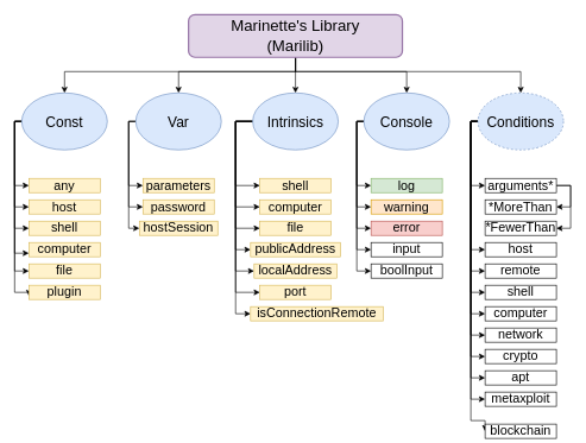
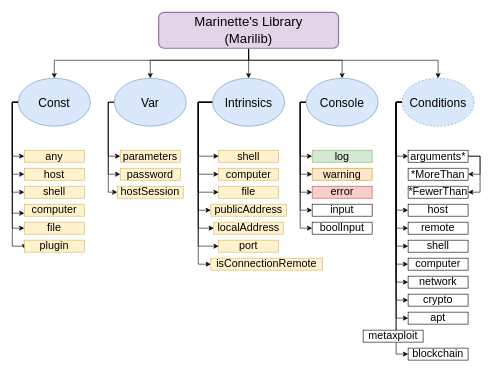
  <mxCell id="0" />
  <mxCell id="1" parent="0" />
  <mxCell id="2" style="edgeStyle=orthogonalEdgeStyle;rounded=0;orthogonalLoop=1;jettySize=auto;html=1;entryX=0.5;entryY=0;entryDx=0;entryDy=0;" parent="1" source="7" target="22" edge="1"><mxGeometry relative="1" as="geometry"><Array as="points"><mxPoint x="414" y="100" /><mxPoint x="90" y="100" /></Array></mxGeometry></mxCell>
  <mxCell id="3" style="edgeStyle=orthogonalEdgeStyle;rounded=0;orthogonalLoop=1;jettySize=auto;html=1;entryX=0.5;entryY=0;entryDx=0;entryDy=0;" parent="1" source="7" target="26" edge="1"><mxGeometry relative="1" as="geometry"><Array as="points"><mxPoint x="414" y="100" /><mxPoint x="250" y="100" /></Array></mxGeometry></mxCell>
  <mxCell id="4" style="edgeStyle=orthogonalEdgeStyle;rounded=0;orthogonalLoop=1;jettySize=auto;html=1;entryX=0.5;entryY=0;entryDx=0;entryDy=0;" parent="1" source="7" target="15" edge="1"><mxGeometry relative="1" as="geometry" /></mxCell>
  <mxCell id="5" style="edgeStyle=orthogonalEdgeStyle;rounded=0;orthogonalLoop=1;jettySize=auto;html=1;entryX=0.5;entryY=0;entryDx=0;entryDy=0;" parent="1" source="7" target="32" edge="1"><mxGeometry relative="1" as="geometry"><Array as="points"><mxPoint x="414" y="100" /><mxPoint x="570" y="100" /></Array></mxGeometry></mxCell>
  <mxCell id="6" style="edgeStyle=orthogonalEdgeStyle;rounded=0;orthogonalLoop=1;jettySize=auto;html=1;entryX=0.5;entryY=0;entryDx=0;entryDy=0;" parent="1" source="7" target="43" edge="1"><mxGeometry relative="1" as="geometry"><Array as="points"><mxPoint x="414" y="100" /><mxPoint x="730" y="100" /></Array></mxGeometry></mxCell>
  <mxCell id="7" value="&lt;font style=&quot;font-size: 22px;&quot;&gt;Marinette's Library&lt;/font&gt;&lt;div&gt;&lt;font style=&quot;font-size: 22px;&quot;&gt;(Marilib)&lt;/font&gt;&lt;/div&gt;" style="rounded=1;whiteSpace=wrap;html=1;glass=0;strokeWidth=2;fillColor=#e1d5e7;strokeColor=#9673a6;" parent="1" vertex="1"><mxGeometry x="264" y="20" width="300" height="60" as="geometry" /></mxCell>
  <mxCell id="8" style="edgeStyle=orthogonalEdgeStyle;rounded=0;orthogonalLoop=1;jettySize=auto;html=1;entryX=0;entryY=0.5;entryDx=0;entryDy=0;" parent="1" source="15" target="53" edge="1"><mxGeometry relative="1" as="geometry"><Array as="points"><mxPoint x="330" y="170" /><mxPoint x="330" y="260" /></Array></mxGeometry></mxCell>
  <mxCell id="9" style="edgeStyle=orthogonalEdgeStyle;rounded=0;orthogonalLoop=1;jettySize=auto;html=1;entryX=0;entryY=0.5;entryDx=0;entryDy=0;" parent="1" source="15" target="54" edge="1"><mxGeometry relative="1" as="geometry"><Array as="points"><mxPoint x="330" y="170" /><mxPoint x="330" y="290" /></Array></mxGeometry></mxCell>
  <mxCell id="10" style="edgeStyle=orthogonalEdgeStyle;rounded=0;orthogonalLoop=1;jettySize=auto;html=1;entryX=0;entryY=0.5;entryDx=0;entryDy=0;" parent="1" source="15" target="55" edge="1"><mxGeometry relative="1" as="geometry"><Array as="points"><mxPoint x="330" y="170" /><mxPoint x="330" y="320" /></Array></mxGeometry></mxCell>
  <mxCell id="11" style="edgeStyle=orthogonalEdgeStyle;rounded=0;orthogonalLoop=1;jettySize=auto;html=1;entryX=0;entryY=0.5;entryDx=0;entryDy=0;" parent="1" source="15" target="56" edge="1"><mxGeometry relative="1" as="geometry"><Array as="points"><mxPoint x="330" y="170" /><mxPoint x="330" y="350" /></Array></mxGeometry></mxCell>
  <mxCell id="12" style="edgeStyle=orthogonalEdgeStyle;rounded=0;orthogonalLoop=1;jettySize=auto;html=1;entryX=0;entryY=0.5;entryDx=0;entryDy=0;" parent="1" source="15" target="57" edge="1"><mxGeometry relative="1" as="geometry"><Array as="points"><mxPoint x="330" y="170" /><mxPoint x="330" y="380" /></Array></mxGeometry></mxCell>
  <mxCell id="13" style="edgeStyle=orthogonalEdgeStyle;rounded=0;orthogonalLoop=1;jettySize=auto;html=1;entryX=0;entryY=0.5;entryDx=0;entryDy=0;" parent="1" source="15" target="58" edge="1"><mxGeometry relative="1" as="geometry"><Array as="points"><mxPoint x="330" y="170" /><mxPoint x="330" y="410" /></Array></mxGeometry></mxCell>
  <mxCell id="14" style="edgeStyle=orthogonalEdgeStyle;rounded=0;orthogonalLoop=1;jettySize=auto;html=1;entryX=0;entryY=0.5;entryDx=0;entryDy=0;" parent="1" source="15" target="59" edge="1"><mxGeometry relative="1" as="geometry"><Array as="points"><mxPoint x="330" y="170" /><mxPoint x="330" y="440" /></Array></mxGeometry></mxCell>
  <mxCell id="15" value="Intrinsics" style="ellipse;whiteSpace=wrap;html=1;fontSize=20;fillColor=#dae8fc;strokeColor=#6c8ebf;" parent="1" vertex="1"><mxGeometry x="354" y="130" width="120" height="80" as="geometry" /></mxCell>
  <mxCell id="16" style="edgeStyle=orthogonalEdgeStyle;rounded=0;orthogonalLoop=1;jettySize=auto;html=1;entryX=0;entryY=0.5;entryDx=0;entryDy=0;" parent="1" source="22" target="44" edge="1"><mxGeometry relative="1" as="geometry"><Array as="points"><mxPoint x="20" y="170" /><mxPoint x="20" y="260" /></Array></mxGeometry></mxCell>
  <mxCell id="17" style="edgeStyle=orthogonalEdgeStyle;rounded=0;orthogonalLoop=1;jettySize=auto;html=1;entryX=0;entryY=0.5;entryDx=0;entryDy=0;" parent="1" source="22" target="45" edge="1"><mxGeometry relative="1" as="geometry"><Array as="points"><mxPoint x="20" y="170" /><mxPoint x="20" y="290" /></Array></mxGeometry></mxCell>
  <mxCell id="18" style="edgeStyle=orthogonalEdgeStyle;rounded=0;orthogonalLoop=1;jettySize=auto;html=1;entryX=0;entryY=0.75;entryDx=0;entryDy=0;" parent="1" source="22" target="47" edge="1"><mxGeometry relative="1" as="geometry"><Array as="points"><mxPoint x="20" y="170" /><mxPoint x="20" y="355" /></Array></mxGeometry></mxCell>
  <mxCell id="19" style="edgeStyle=orthogonalEdgeStyle;rounded=0;orthogonalLoop=1;jettySize=auto;html=1;entryX=0;entryY=0.5;entryDx=0;entryDy=0;" parent="1" source="22" target="46" edge="1"><mxGeometry relative="1" as="geometry"><Array as="points"><mxPoint x="20" y="170" /><mxPoint x="20" y="320" /></Array></mxGeometry></mxCell>
  <mxCell id="20" style="edgeStyle=orthogonalEdgeStyle;rounded=0;orthogonalLoop=1;jettySize=auto;html=1;entryX=0;entryY=0.5;entryDx=0;entryDy=0;" parent="1" source="22" target="48" edge="1"><mxGeometry relative="1" as="geometry"><Array as="points"><mxPoint x="20" y="170" /><mxPoint x="20" y="380" /></Array></mxGeometry></mxCell>
  <mxCell id="21" style="edgeStyle=orthogonalEdgeStyle;rounded=0;orthogonalLoop=1;jettySize=auto;html=1;entryX=0;entryY=0.75;entryDx=0;entryDy=0;" parent="1" source="22" target="49" edge="1"><mxGeometry relative="1" as="geometry"><Array as="points"><mxPoint x="20" y="170" /><mxPoint x="20" y="410" /><mxPoint x="40" y="410" /></Array></mxGeometry></mxCell>
  <mxCell id="22" value="Const" style="ellipse;whiteSpace=wrap;html=1;fontSize=20;fillColor=#dae8fc;strokeColor=#6c8ebf;" parent="1" vertex="1"><mxGeometry x="30" y="130" width="120" height="80" as="geometry" /></mxCell>
  <mxCell id="23" style="edgeStyle=orthogonalEdgeStyle;rounded=0;orthogonalLoop=1;jettySize=auto;html=1;entryX=0;entryY=0.5;entryDx=0;entryDy=0;" parent="1" source="26" target="50" edge="1"><mxGeometry relative="1" as="geometry"><Array as="points"><mxPoint x="180" y="170" /><mxPoint x="180" y="260" /></Array></mxGeometry></mxCell>
  <mxCell id="24" style="edgeStyle=orthogonalEdgeStyle;rounded=0;orthogonalLoop=1;jettySize=auto;html=1;entryX=0;entryY=0.5;entryDx=0;entryDy=0;" parent="1" source="26" target="51" edge="1"><mxGeometry relative="1" as="geometry"><Array as="points"><mxPoint x="180" y="170" /><mxPoint x="180" y="290" /></Array></mxGeometry></mxCell>
  <mxCell id="25" style="edgeStyle=orthogonalEdgeStyle;rounded=0;orthogonalLoop=1;jettySize=auto;html=1;entryX=0;entryY=0.5;entryDx=0;entryDy=0;" parent="1" source="26" target="52" edge="1"><mxGeometry relative="1" as="geometry"><Array as="points"><mxPoint x="180" y="170" /><mxPoint x="180" y="320" /></Array></mxGeometry></mxCell>
  <mxCell id="26" value="Var" style="ellipse;whiteSpace=wrap;html=1;fontSize=20;fillColor=#dae8fc;strokeColor=#6c8ebf;" parent="1" vertex="1"><mxGeometry x="190" y="130" width="120" height="80" as="geometry" /></mxCell>
  <mxCell id="27" style="edgeStyle=orthogonalEdgeStyle;rounded=0;orthogonalLoop=1;jettySize=auto;html=1;entryX=0;entryY=0.5;entryDx=0;entryDy=0;" parent="1" source="32" target="60" edge="1"><mxGeometry relative="1" as="geometry"><Array as="points"><mxPoint x="500" y="170" /><mxPoint x="500" y="260" /></Array></mxGeometry></mxCell>
  <mxCell id="28" style="edgeStyle=orthogonalEdgeStyle;rounded=0;orthogonalLoop=1;jettySize=auto;html=1;entryX=0;entryY=0.5;entryDx=0;entryDy=0;" parent="1" source="32" target="61" edge="1"><mxGeometry relative="1" as="geometry"><Array as="points"><mxPoint x="500" y="170" /><mxPoint x="500" y="290" /></Array></mxGeometry></mxCell>
  <mxCell id="29" style="edgeStyle=orthogonalEdgeStyle;rounded=0;orthogonalLoop=1;jettySize=auto;html=1;entryX=0;entryY=0.5;entryDx=0;entryDy=0;" parent="1" source="32" target="62" edge="1"><mxGeometry relative="1" as="geometry"><Array as="points"><mxPoint x="500" y="170" /><mxPoint x="500" y="320" /></Array></mxGeometry></mxCell>
  <mxCell id="30" style="edgeStyle=orthogonalEdgeStyle;rounded=0;orthogonalLoop=1;jettySize=auto;html=1;entryX=0;entryY=0.5;entryDx=0;entryDy=0;" parent="1" source="32" target="63" edge="1"><mxGeometry relative="1" as="geometry"><Array as="points"><mxPoint x="500" y="170" /><mxPoint x="500" y="350" /></Array></mxGeometry></mxCell>
  <mxCell id="31" style="edgeStyle=orthogonalEdgeStyle;rounded=0;orthogonalLoop=1;jettySize=auto;html=1;entryX=0;entryY=0.5;entryDx=0;entryDy=0;" parent="1" source="32" target="64" edge="1"><mxGeometry relative="1" as="geometry"><Array as="points"><mxPoint x="500" y="170" /><mxPoint x="500" y="380" /></Array></mxGeometry></mxCell>
  <mxCell id="32" value="Console" style="ellipse;whiteSpace=wrap;html=1;fontSize=20;fillColor=#dae8fc;strokeColor=#6c8ebf;" parent="1" vertex="1"><mxGeometry x="510" y="130" width="120" height="80" as="geometry" /></mxCell>
  <mxCell id="33" style="edgeStyle=orthogonalEdgeStyle;rounded=0;orthogonalLoop=1;jettySize=auto;html=1;entryX=0;entryY=0.5;entryDx=0;entryDy=0;" parent="1" source="43" target="67" edge="1"><mxGeometry relative="1" as="geometry"><Array as="points"><mxPoint x="660" y="170" /><mxPoint x="660" y="260" /></Array></mxGeometry></mxCell>
  <mxCell id="34" style="edgeStyle=orthogonalEdgeStyle;rounded=0;orthogonalLoop=1;jettySize=auto;html=1;entryX=0;entryY=0.5;entryDx=0;entryDy=0;" parent="1" source="43" target="70" edge="1"><mxGeometry relative="1" as="geometry"><Array as="points"><mxPoint x="660" y="170" /><mxPoint x="660" y="350" /></Array></mxGeometry></mxCell>
  <mxCell id="35" style="edgeStyle=orthogonalEdgeStyle;rounded=0;orthogonalLoop=1;jettySize=auto;html=1;entryX=0;entryY=0.5;entryDx=0;entryDy=0;" parent="1" source="43" target="71" edge="1"><mxGeometry relative="1" as="geometry"><Array as="points"><mxPoint x="660" y="170" /><mxPoint x="660" y="380" /></Array></mxGeometry></mxCell>
  <mxCell id="36" style="edgeStyle=orthogonalEdgeStyle;rounded=0;orthogonalLoop=1;jettySize=auto;html=1;entryX=0;entryY=0.5;entryDx=0;entryDy=0;" parent="1" source="43" target="72" edge="1"><mxGeometry relative="1" as="geometry"><Array as="points"><mxPoint x="660" y="170" /><mxPoint x="660" y="410" /></Array></mxGeometry></mxCell>
  <mxCell id="37" style="edgeStyle=orthogonalEdgeStyle;rounded=0;orthogonalLoop=1;jettySize=auto;html=1;entryX=0;entryY=0.5;entryDx=0;entryDy=0;" parent="1" source="43" target="73" edge="1"><mxGeometry relative="1" as="geometry"><Array as="points"><mxPoint x="660" y="170" /><mxPoint x="660" y="440" /></Array></mxGeometry></mxCell>
  <mxCell id="38" style="edgeStyle=orthogonalEdgeStyle;rounded=0;orthogonalLoop=1;jettySize=auto;html=1;entryX=0;entryY=0.5;entryDx=0;entryDy=0;" parent="1" source="43" target="74" edge="1"><mxGeometry relative="1" as="geometry"><Array as="points"><mxPoint x="660" y="170" /><mxPoint x="660" y="470" /></Array></mxGeometry></mxCell>
  <mxCell id="39" style="edgeStyle=orthogonalEdgeStyle;rounded=0;orthogonalLoop=1;jettySize=auto;html=1;entryX=0;entryY=0.5;entryDx=0;entryDy=0;" parent="1" source="43" target="75" edge="1"><mxGeometry relative="1" as="geometry"><Array as="points"><mxPoint x="660" y="170" /><mxPoint x="660" y="500" /></Array></mxGeometry></mxCell>
  <mxCell id="40" style="edgeStyle=orthogonalEdgeStyle;rounded=0;orthogonalLoop=1;jettySize=auto;html=1;entryX=0;entryY=0.5;entryDx=0;entryDy=0;" parent="1" source="43" target="76" edge="1"><mxGeometry relative="1" as="geometry"><Array as="points"><mxPoint x="660" y="170" /><mxPoint x="660" y="530" /></Array></mxGeometry></mxCell>
  <mxCell id="41" style="edgeStyle=orthogonalEdgeStyle;rounded=0;orthogonalLoop=1;jettySize=auto;html=1;entryX=0;entryY=0.5;entryDx=0;entryDy=0;" parent="1" source="43" target="77" edge="1"><mxGeometry relative="1" as="geometry"><Array as="points"><mxPoint x="660" y="170" /><mxPoint x="660" y="560" /></Array></mxGeometry></mxCell>
  <mxCell id="42" style="edgeStyle=orthogonalEdgeStyle;rounded=0;orthogonalLoop=1;jettySize=auto;html=1;entryX=0;entryY=0.5;entryDx=0;entryDy=0;" parent="1" source="43" target="78" edge="1"><mxGeometry relative="1" as="geometry"><Array as="points"><mxPoint x="660" y="170" /><mxPoint x="660" y="590" /></Array></mxGeometry></mxCell>
  <mxCell id="43" value="Conditions" style="ellipse;whiteSpace=wrap;html=1;fontSize=20;fillColor=#dae8fc;strokeColor=#6c8ebf;dashed=1;" parent="1" vertex="1"><mxGeometry x="670" y="130" width="120" height="80" as="geometry" /></mxCell>
  <mxCell id="44" value="any" style="rounded=0;whiteSpace=wrap;html=1;fontSize=18;fillColor=#fff2cc;strokeColor=#d6b656;" parent="1" vertex="1"><mxGeometry x="40" y="250" width="100" height="20" as="geometry" /></mxCell>
  <mxCell id="45" value="host" style="rounded=0;whiteSpace=wrap;html=1;fontSize=18;fillColor=#fff2cc;strokeColor=#d6b656;" parent="1" vertex="1"><mxGeometry x="40" y="280" width="100" height="20" as="geometry" /></mxCell>
  <mxCell id="46" value="shell" style="rounded=0;whiteSpace=wrap;html=1;fontSize=18;fillColor=#fff2cc;strokeColor=#d6b656;" parent="1" vertex="1"><mxGeometry x="40" y="310" width="100" height="20" as="geometry" /></mxCell>
  <mxCell id="47" value="computer" style="rounded=0;whiteSpace=wrap;html=1;fontSize=18;fillColor=#fff2cc;strokeColor=#d6b656;" parent="1" vertex="1"><mxGeometry x="40" y="340" width="100" height="20" as="geometry" /></mxCell>
  <mxCell id="48" value="file" style="rounded=0;whiteSpace=wrap;html=1;fontSize=18;fillColor=#fff2cc;strokeColor=#d6b656;" parent="1" vertex="1"><mxGeometry x="40" y="370" width="100" height="20" as="geometry" /></mxCell>
  <mxCell id="49" value="plugin" style="rounded=0;whiteSpace=wrap;html=1;fontSize=18;fillColor=#fff2cc;strokeColor=#d6b656;" parent="1" vertex="1"><mxGeometry x="40" y="400" width="100" height="20" as="geometry" /></mxCell>
  <mxCell id="50" value="parameters" style="rounded=0;whiteSpace=wrap;html=1;fontSize=18;fillColor=#fff2cc;strokeColor=#d6b656;" parent="1" vertex="1"><mxGeometry x="200" y="250" width="100" height="20" as="geometry" /></mxCell>
  <mxCell id="51" value="password" style="rounded=0;whiteSpace=wrap;html=1;fontSize=18;fillColor=#fff2cc;strokeColor=#d6b656;" parent="1" vertex="1"><mxGeometry x="200" y="280" width="100" height="20" as="geometry" /></mxCell>
  <mxCell id="52" value="hostSession" style="rounded=0;whiteSpace=wrap;html=1;fontSize=18;fillColor=#fff2cc;strokeColor=#d6b656;" parent="1" vertex="1"><mxGeometry x="195" y="310" width="110" height="20" as="geometry" /></mxCell>
  <mxCell id="53" value="shell" style="rounded=0;whiteSpace=wrap;html=1;fontSize=18;fillColor=#fff2cc;strokeColor=#d6b656;" parent="1" vertex="1"><mxGeometry x="364" y="250" width="100" height="20" as="geometry" /></mxCell>
  <mxCell id="54" value="computer" style="rounded=0;whiteSpace=wrap;html=1;fontSize=18;fillColor=#fff2cc;strokeColor=#d6b656;" parent="1" vertex="1"><mxGeometry x="364" y="280" width="100" height="20" as="geometry" /></mxCell>
  <mxCell id="55" value="file" style="rounded=0;whiteSpace=wrap;html=1;fontSize=18;fillColor=#fff2cc;strokeColor=#d6b656;" parent="1" vertex="1"><mxGeometry x="364" y="310" width="100" height="20" as="geometry" /></mxCell>
  <mxCell id="56" value="publicAddress" style="rounded=0;whiteSpace=wrap;html=1;fontSize=18;fillColor=#fff2cc;strokeColor=#d6b656;" parent="1" vertex="1"><mxGeometry x="351" y="340" width="126" height="20" as="geometry" /></mxCell>
  <mxCell id="57" value="localAddress" style="rounded=0;whiteSpace=wrap;html=1;fontSize=18;fillColor=#fff2cc;strokeColor=#d6b656;" parent="1" vertex="1"><mxGeometry x="356" y="370" width="116" height="20" as="geometry" /></mxCell>
  <mxCell id="58" value="port" style="rounded=0;whiteSpace=wrap;html=1;fontSize=18;fillColor=#fff2cc;strokeColor=#d6b656;" parent="1" vertex="1"><mxGeometry x="364" y="400" width="100" height="20" as="geometry" /></mxCell>
  <mxCell id="59" value="isConnectionRemote" style="rounded=0;whiteSpace=wrap;html=1;fontSize=18;fillColor=#fff2cc;strokeColor=#d6b656;" parent="1" vertex="1"><mxGeometry x="351" y="430" width="186" height="20" as="geometry" /></mxCell>
  <mxCell id="60" value="log" style="rounded=0;whiteSpace=wrap;html=1;fontSize=18;fillColor=#d5e8d4;strokeColor=#82b366;" parent="1" vertex="1"><mxGeometry x="520" y="250" width="100" height="20" as="geometry" /></mxCell>
  <mxCell id="61" value="warning" style="rounded=0;whiteSpace=wrap;html=1;fontSize=18;fillColor=#ffe6cc;strokeColor=#d79b00;" parent="1" vertex="1"><mxGeometry x="520" y="280" width="100" height="20" as="geometry" /></mxCell>
  <mxCell id="62" value="error" style="rounded=0;whiteSpace=wrap;html=1;fontSize=18;fillColor=#f8cecc;strokeColor=#b85450;" parent="1" vertex="1"><mxGeometry x="520" y="310" width="100" height="20" as="geometry" /></mxCell>
  <mxCell id="63" value="input" style="rounded=0;whiteSpace=wrap;html=1;fontSize=18;" parent="1" vertex="1"><mxGeometry x="520" y="340" width="100" height="20" as="geometry" /></mxCell>
  <mxCell id="64" value="boolInput" style="rounded=0;whiteSpace=wrap;html=1;fontSize=18;" parent="1" vertex="1"><mxGeometry x="520" y="370" width="100" height="20" as="geometry" /></mxCell>
  <mxCell id="65" style="edgeStyle=orthogonalEdgeStyle;rounded=0;orthogonalLoop=1;jettySize=auto;html=1;entryX=1;entryY=0.5;entryDx=0;entryDy=0;" parent="1" source="67" target="68" edge="1"><mxGeometry relative="1" as="geometry"><Array as="points"><mxPoint x="800" y="260" /><mxPoint x="800" y="290" /></Array></mxGeometry></mxCell>
  <mxCell id="66" style="edgeStyle=orthogonalEdgeStyle;rounded=0;orthogonalLoop=1;jettySize=auto;html=1;entryX=1;entryY=0.5;entryDx=0;entryDy=0;" parent="1" source="67" target="69" edge="1"><mxGeometry relative="1" as="geometry"><Array as="points"><mxPoint x="800" y="260" /><mxPoint x="800" y="320" /></Array></mxGeometry></mxCell>
  <mxCell id="67" value="arguments*" style="rounded=0;whiteSpace=wrap;html=1;fontSize=18;" parent="1" vertex="1"><mxGeometry x="680" y="250" width="100" height="20" as="geometry" /></mxCell>
  <mxCell id="68" value="*MoreThan" style="rounded=0;whiteSpace=wrap;html=1;fontSize=18;" parent="1" vertex="1"><mxGeometry x="680" y="280" width="100" height="20" as="geometry" /></mxCell>
  <mxCell id="69" value="*FewerThan" style="rounded=0;whiteSpace=wrap;html=1;fontSize=18;" parent="1" vertex="1"><mxGeometry x="680" y="310" width="100" height="20" as="geometry" /></mxCell>
  <mxCell id="70" value="host" style="rounded=0;whiteSpace=wrap;html=1;fontSize=18;" parent="1" vertex="1"><mxGeometry x="680" y="340" width="100" height="20" as="geometry" /></mxCell>
  <mxCell id="71" value="remote" style="rounded=0;whiteSpace=wrap;html=1;fontSize=18;" parent="1" vertex="1"><mxGeometry x="680" y="370" width="100" height="20" as="geometry" /></mxCell>
  <mxCell id="72" value="shell" style="rounded=0;whiteSpace=wrap;html=1;fontSize=18;" parent="1" vertex="1"><mxGeometry x="680" y="400" width="100" height="20" as="geometry" /></mxCell>
  <mxCell id="73" value="computer" style="rounded=0;whiteSpace=wrap;html=1;fontSize=18;" parent="1" vertex="1"><mxGeometry x="680" y="430" width="100" height="20" as="geometry" /></mxCell>
  <mxCell id="74" value="network" style="rounded=0;whiteSpace=wrap;html=1;fontSize=18;" parent="1" vertex="1"><mxGeometry x="680" y="460" width="100" height="20" as="geometry" /></mxCell>
  <mxCell id="75" value="crypto" style="rounded=0;whiteSpace=wrap;html=1;fontSize=18;" parent="1" vertex="1"><mxGeometry x="680" y="490" width="100" height="20" as="geometry" /></mxCell>
  <mxCell id="76" value="apt" style="rounded=0;whiteSpace=wrap;html=1;fontSize=18;" parent="1" vertex="1"><mxGeometry x="680" y="520" width="100" height="20" as="geometry" /></mxCell>
- <mxCell id="77" value="metaxploit" style="rounded=0;whiteSpace=wrap;html=1;fontSize=18;" parent="1" vertex="1"><mxGeometry x="680" y="550" width="100" height="20" as="geometry" /></mxCell>
- <mxCell id="78" value="blockchain" style="rounded=0;whiteSpace=wrap;html=1;fontSize=18;" parent="1" vertex="1"><mxGeometry x="680" y="595" width="100" height="20" as="geometry" /></mxCell>
+ <mxCell id="77" value="metaxploit" style="rounded=0;whiteSpace=wrap;html=1;fontSize=18;" parent="1" vertex="1"><mxGeometry x="605" y="550" width="100" height="20" as="geometry" /></mxCell>
+ <mxCell id="78" value="blockchain" style="rounded=0;whiteSpace=wrap;html=1;fontSize=18;" parent="1" vertex="1"><mxGeometry x="680" y="580" width="100" height="20" as="geometry" /></mxCell>
